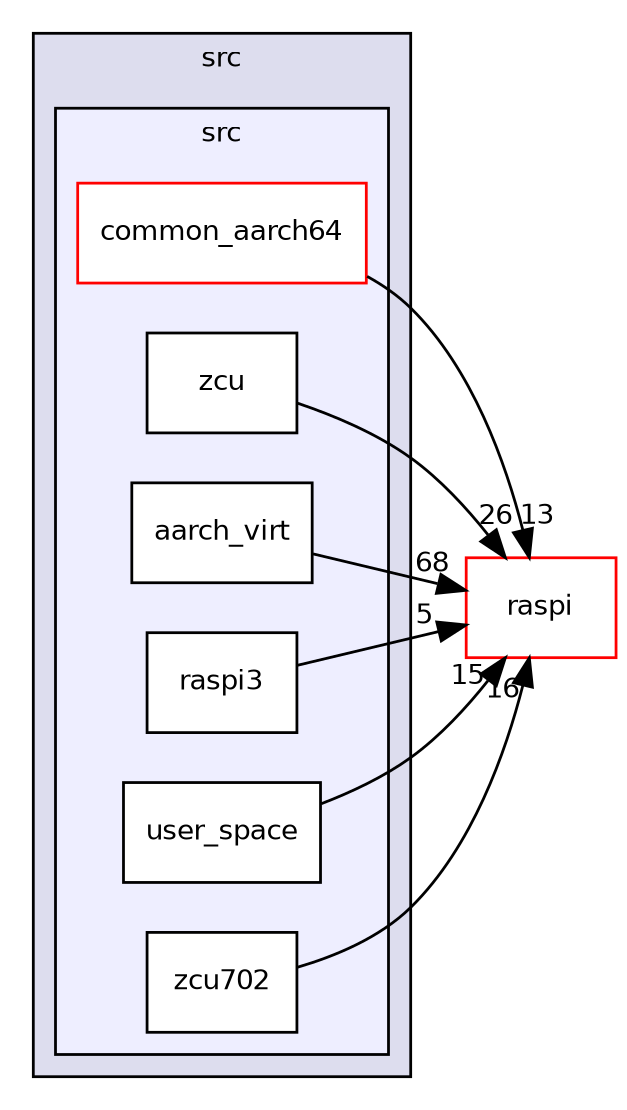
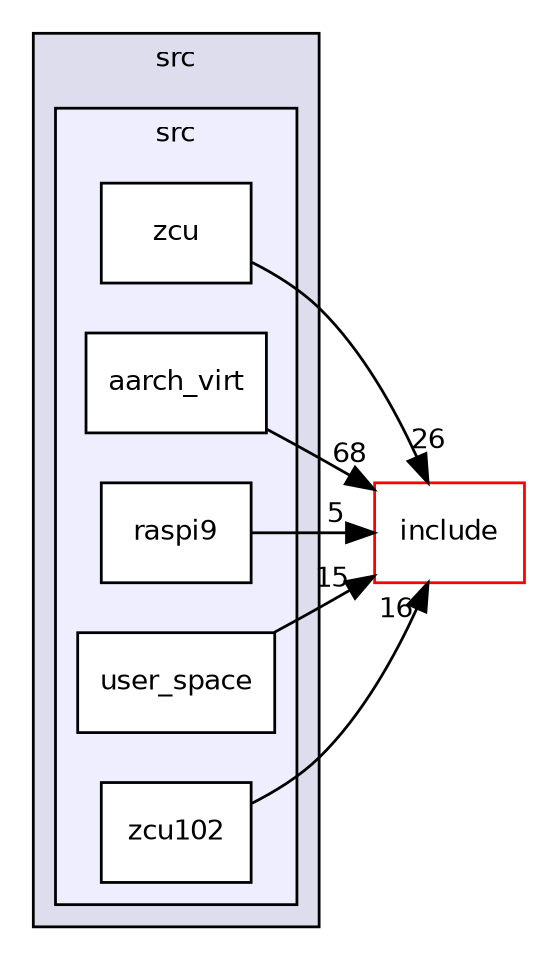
  digraph {
    compound=true
    rankdir=LR
    node [color=black fillcolor=white fontname=Helvetica fontsize=10 shape=box style=filled]
    edge [labeldistance=1.5 labelfontname=Helvetica labelfontsize=10]
-   n1 [color=red label=common_aarch64]
    n2 [label=zcu]
    n3 [label=aarch_virt]
-   n4 [label=raspi3]
+   n4 [label=raspi9]
    n5 [label=user_space]
-   n6 [label=zcu702]
-   n7 [color=red label=raspi]
+   n6 [label=zcu102]
+   n7 [color=red label=include]
    subgraph cluster_1 {
      bgcolor="#ddddee"
      fontname=Helvetica
      fontsize=10
      label=src
      pencolor=black
      subgraph cluster_2 {
        bgcolor="#eeeeff"
        fontname=Helvetica
        fontsize=10
        label=src
        pencolor=black
-       n1
        n2
        n3
        n4
        n5
        n6
      }
    }
-   n1 -> n7 [headlabel=13]
    n2 -> n7 [headlabel=26]
    n3 -> n7 [headlabel=68]
    n4 -> n7 [headlabel=5]
    n5 -> n7 [headlabel=15]
    n6 -> n7 [headlabel=16]
  }
